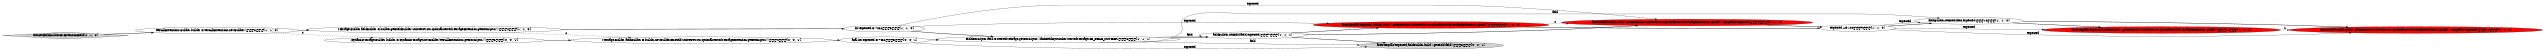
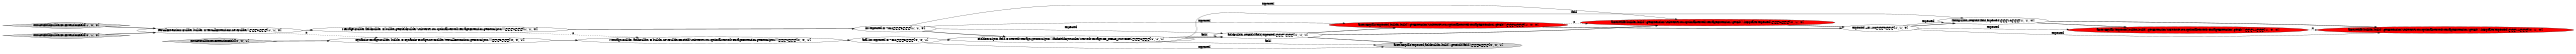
  digraph {
    rankdir=LR
    node [fillcolor=white shape=ellipse style=filled]
    edge [style=bold]
    n1 [fillcolor=lightgray label="assertEquals(expected,fieldBuilder.build().getField(field))@@@8@@@['0', '0', '1']"]
+   n2 [fillcolor=lightgray label="testGetFieldBuilderForExtensionField['1', '0', '0']" shape=diamond]
    n3 [label="TestAllExtensions.Builder builder = TestAllExtensions.newBuilder()@@@3@@@['1', '1', '0']"]
    n4 [label="Message.Builder fieldBuilder = builder.getFieldBuilder(UnittestProto.optionalNestedMessageExtension.getDescriptor())@@@4@@@['1', '1', '0']"]
    n5 [label="DynamicMessage.Builder builder = DynamicMessage.newBuilder(TestAllExtensions.getDescriptor())@@@3@@@['0', '0', '1']"]
    n6 [label="Message.Builder fieldBuilder = builder.newBuilderForField(UnittestProto.optionalNestedMessageExtension.getDescriptor())@@@4@@@['0', '0', '1']"]
    n7 [label="int expected = 7432@@@5@@@['1', '1', '0']"]
    n8 [label="FieldDescriptor field = NestedMessage.getDescriptor().findFieldByNumber(NestedMessage.BB_FIELD_NUMBER)@@@6@@@['1', '1', '1']"]
    n9 [label="fieldBuilder.setField(field,expected)@@@7@@@['1', '1', '1']"]
    n10 [label="fieldBuilder.setField(field,expected)@@@10@@@['1', '1', '0']"]
    n11 [fillcolor=red label="assertThat(builder.build().getExtension(UnittestProto.optionalNestedMessageExtension).getBb()).isEqualTo(expected)@@@8@@@['0', '1', '0']"]
    n12 [fillcolor=red label="assertEquals(expected,builder.build().getExtension(UnittestProto.optionalNestedMessageExtension).getBb())@@@8@@@['1', '0', '0']"]
    n13 [fillcolor=red label="assertEquals(expected,builder.build().getExtension(UnittestProto.optionalNestedMessageExtension).getBb())@@@11@@@['1', '0', '0']"]
    n14 [fillcolor=red label="assertThat(builder.build().getExtension(UnittestProto.optionalNestedMessageExtension).getBb()).isEqualTo(expected)@@@11@@@['0', '1', '0']"]
    n15 [fillcolor=lightgray label="testGetFieldBuilderForExtensionField['0', '1', '0']" shape=diamond]
    n16 [label="final int expected = 7432@@@5@@@['0', '0', '1']"]
    n17 [label="expected += 100@@@9@@@['1', '1', '0']"]
+   n18 [fillcolor=lightgray label="testGetBuilderForExtensionField['0', '0', '1']" shape=diamond]
+   n2 -> n3
    n3 -> n4
    n3 -> n5 [label=0 style=dashed]
    n4 -> n6 [label=0 style=dashed]
    n4 -> n7
    n5 -> n6
    n6 -> n16
    n7 -> n8
+   n7 -> n9 [label=expected style=solid]
    n7 -> n11 [label=expected style=solid]
    n7 -> n12 [label=expected style=solid]
    n8 -> n1 [label=field style=solid]
    n8 -> n9 [label=field style=solid]
    n8 -> n9
    n8 -> n10 [label=field style=solid]
    n9 -> n1
    n9 -> n11
    n9 -> n12
    n10 -> n13
    n10 -> n14
    n11 -> n17
    n12 -> n11 [label=0 style=dashed]
    n12 -> n17
    n13 -> n14 [label=0 style=dashed]
    n15 -> n3
    n16 -> n1 [label=expected style=solid]
    n16 -> n8
    n17 -> n10 [label=expected style=solid]
    n17 -> n10
    n17 -> n13 [label=expected style=solid]
    n17 -> n14 [label=expected style=solid]
+   n18 -> n5
  }
